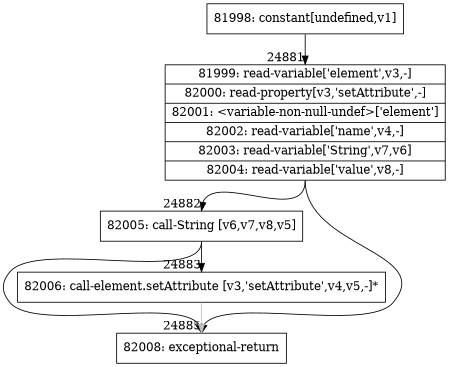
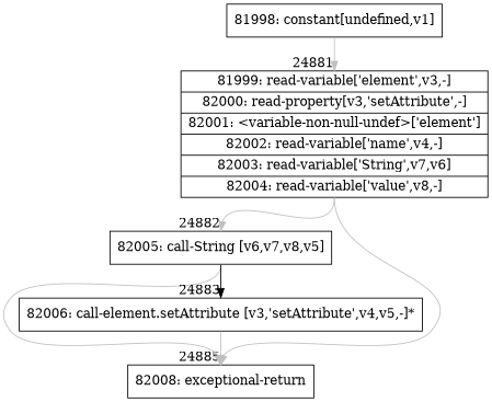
  digraph {
    rankdir=TD
    node [shape=record]
    edge [headport=n tailport=s]
    n1 [label="{81998: constant[undefined,v1]}"]
    n2 [label="{81999: read-variable['element',v3,-]|82000: read-property[v3,'setAttribute',-]|82001: \<variable-non-null-undef\>['element']|82002: read-variable['name',v4,-]|82003: read-variable['String',v7,v6]|82004: read-variable['value',v8,-]}"]
    n3 [label="{82005: call-String [v6,v7,v8,v5]}"]
    n4 [label="{82008: exceptional-return}"]
    n5 [label="{82006: call-element.setAttribute [v3,'setAttribute',v4,v5,-]*}"]
-   n1 -> n2 [headlabel="      24881"]
-   n2 -> n3 [headlabel="      24882"]
-   n2 -> n4 [color=black headlabel="      24885"]
-   n3 -> n4 [color=black]
+   n1 -> n2 [headlabel="      24881" color=gray]
+   n2 -> n3 [headlabel="      24882" color=gray]
+   n2 -> n4 [color=gray headlabel="      24885"]
+   n3 -> n4 [color=gray]
    n3 -> n5 [headlabel="      24883"]
    n5 -> n4 [color=gray]
  }
